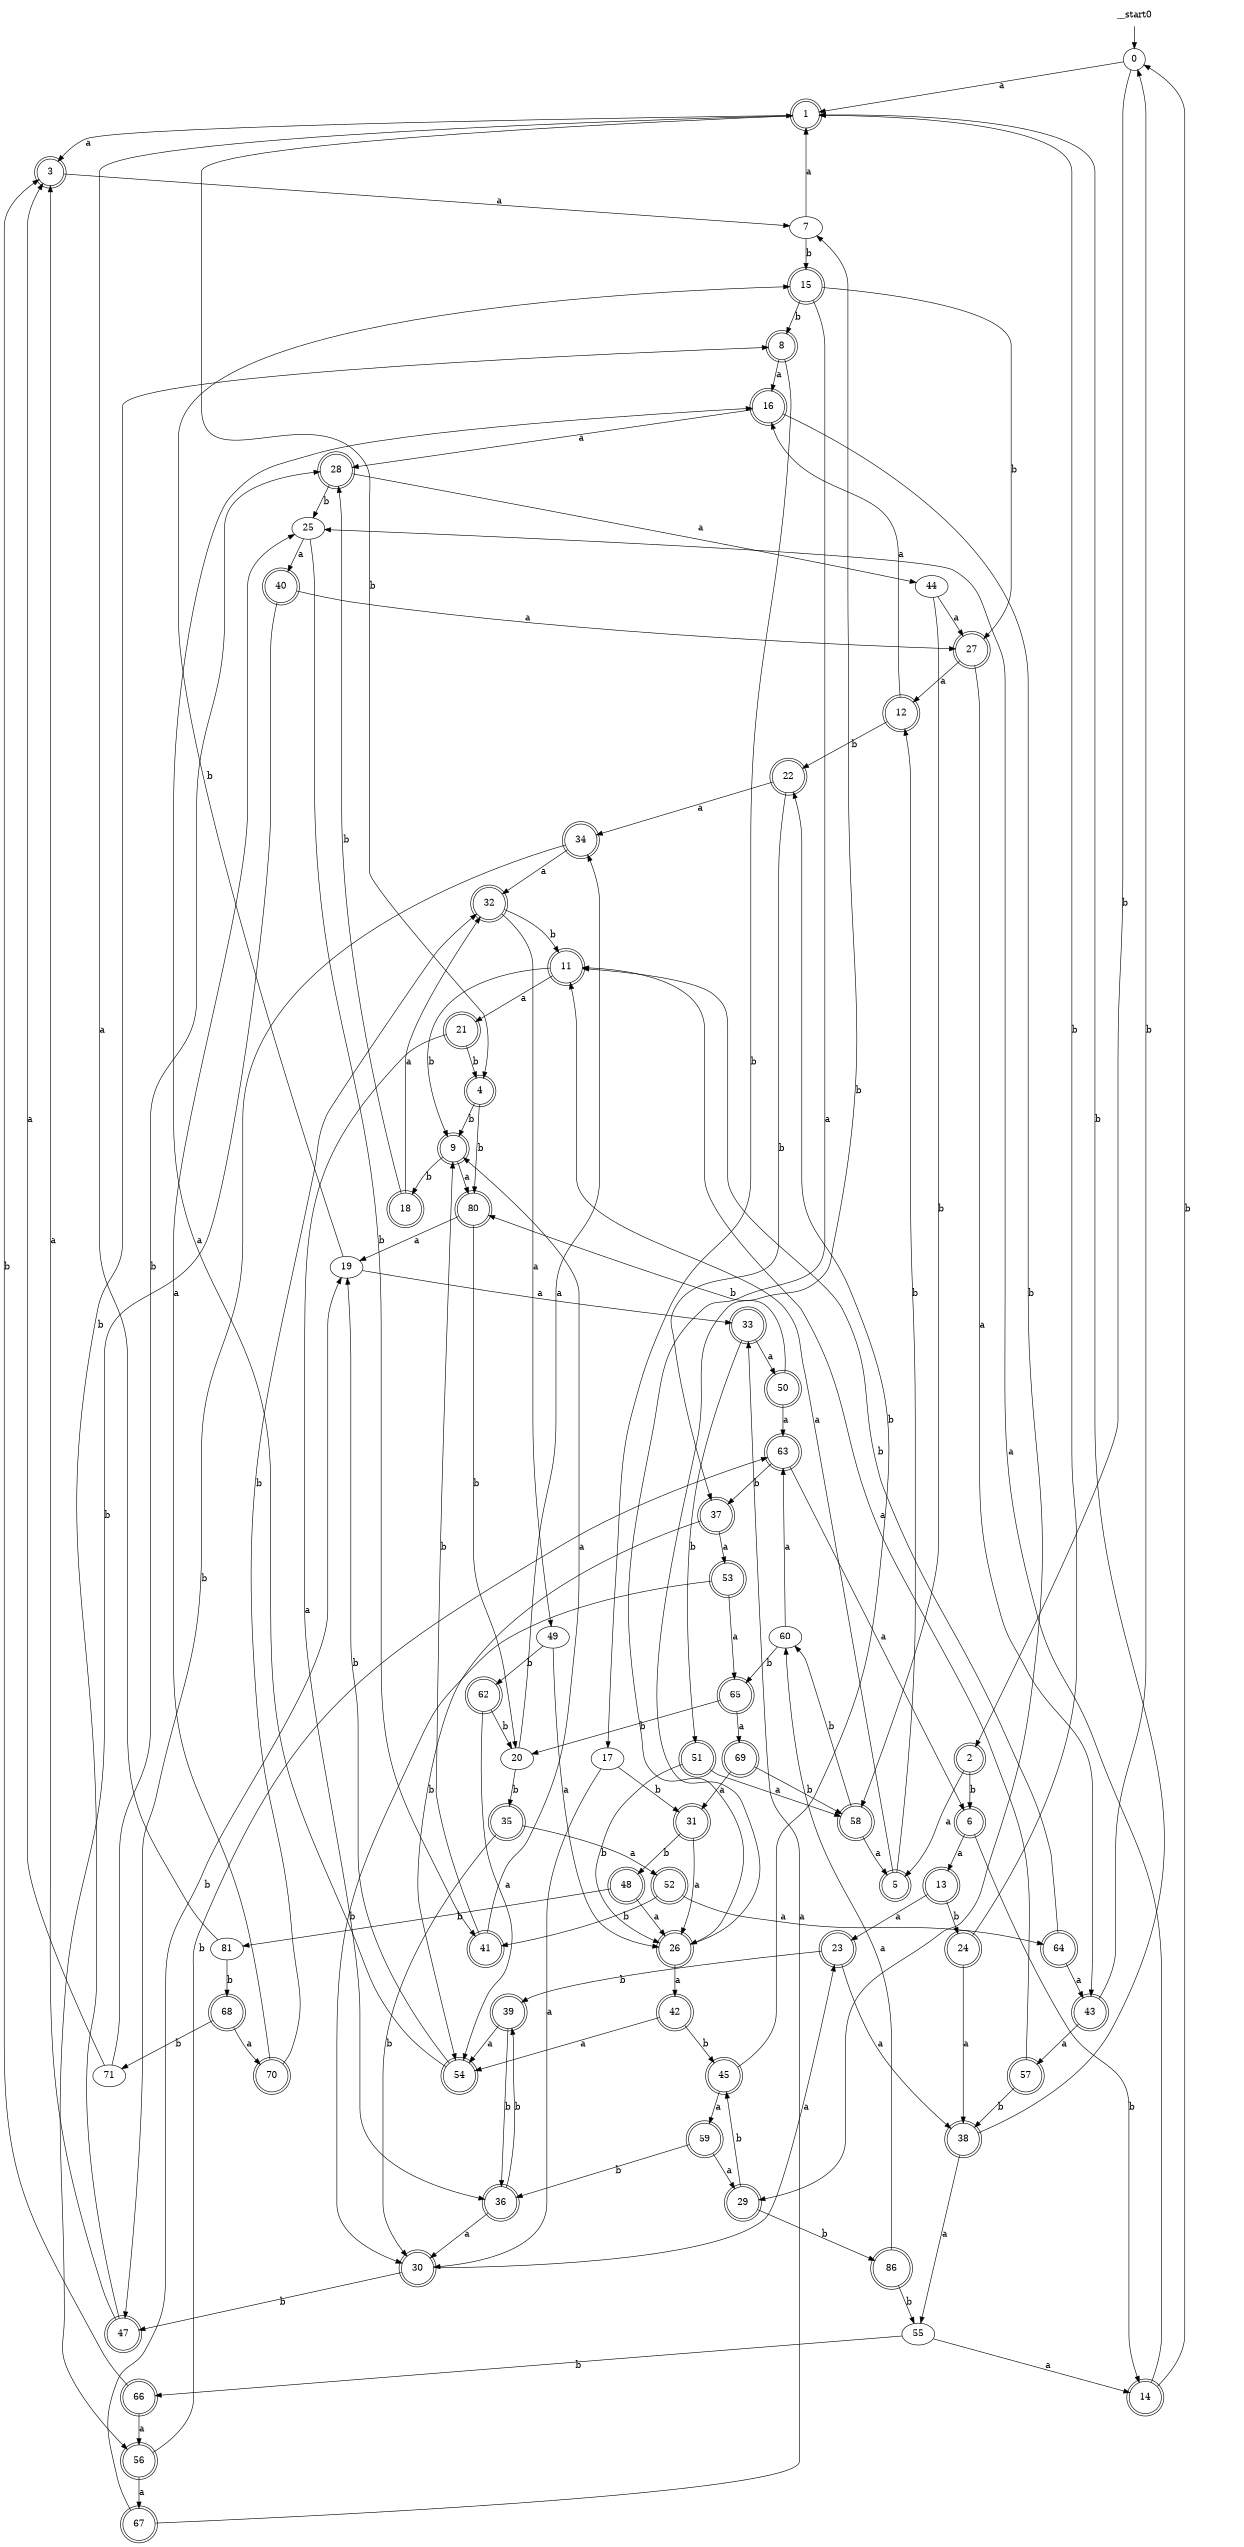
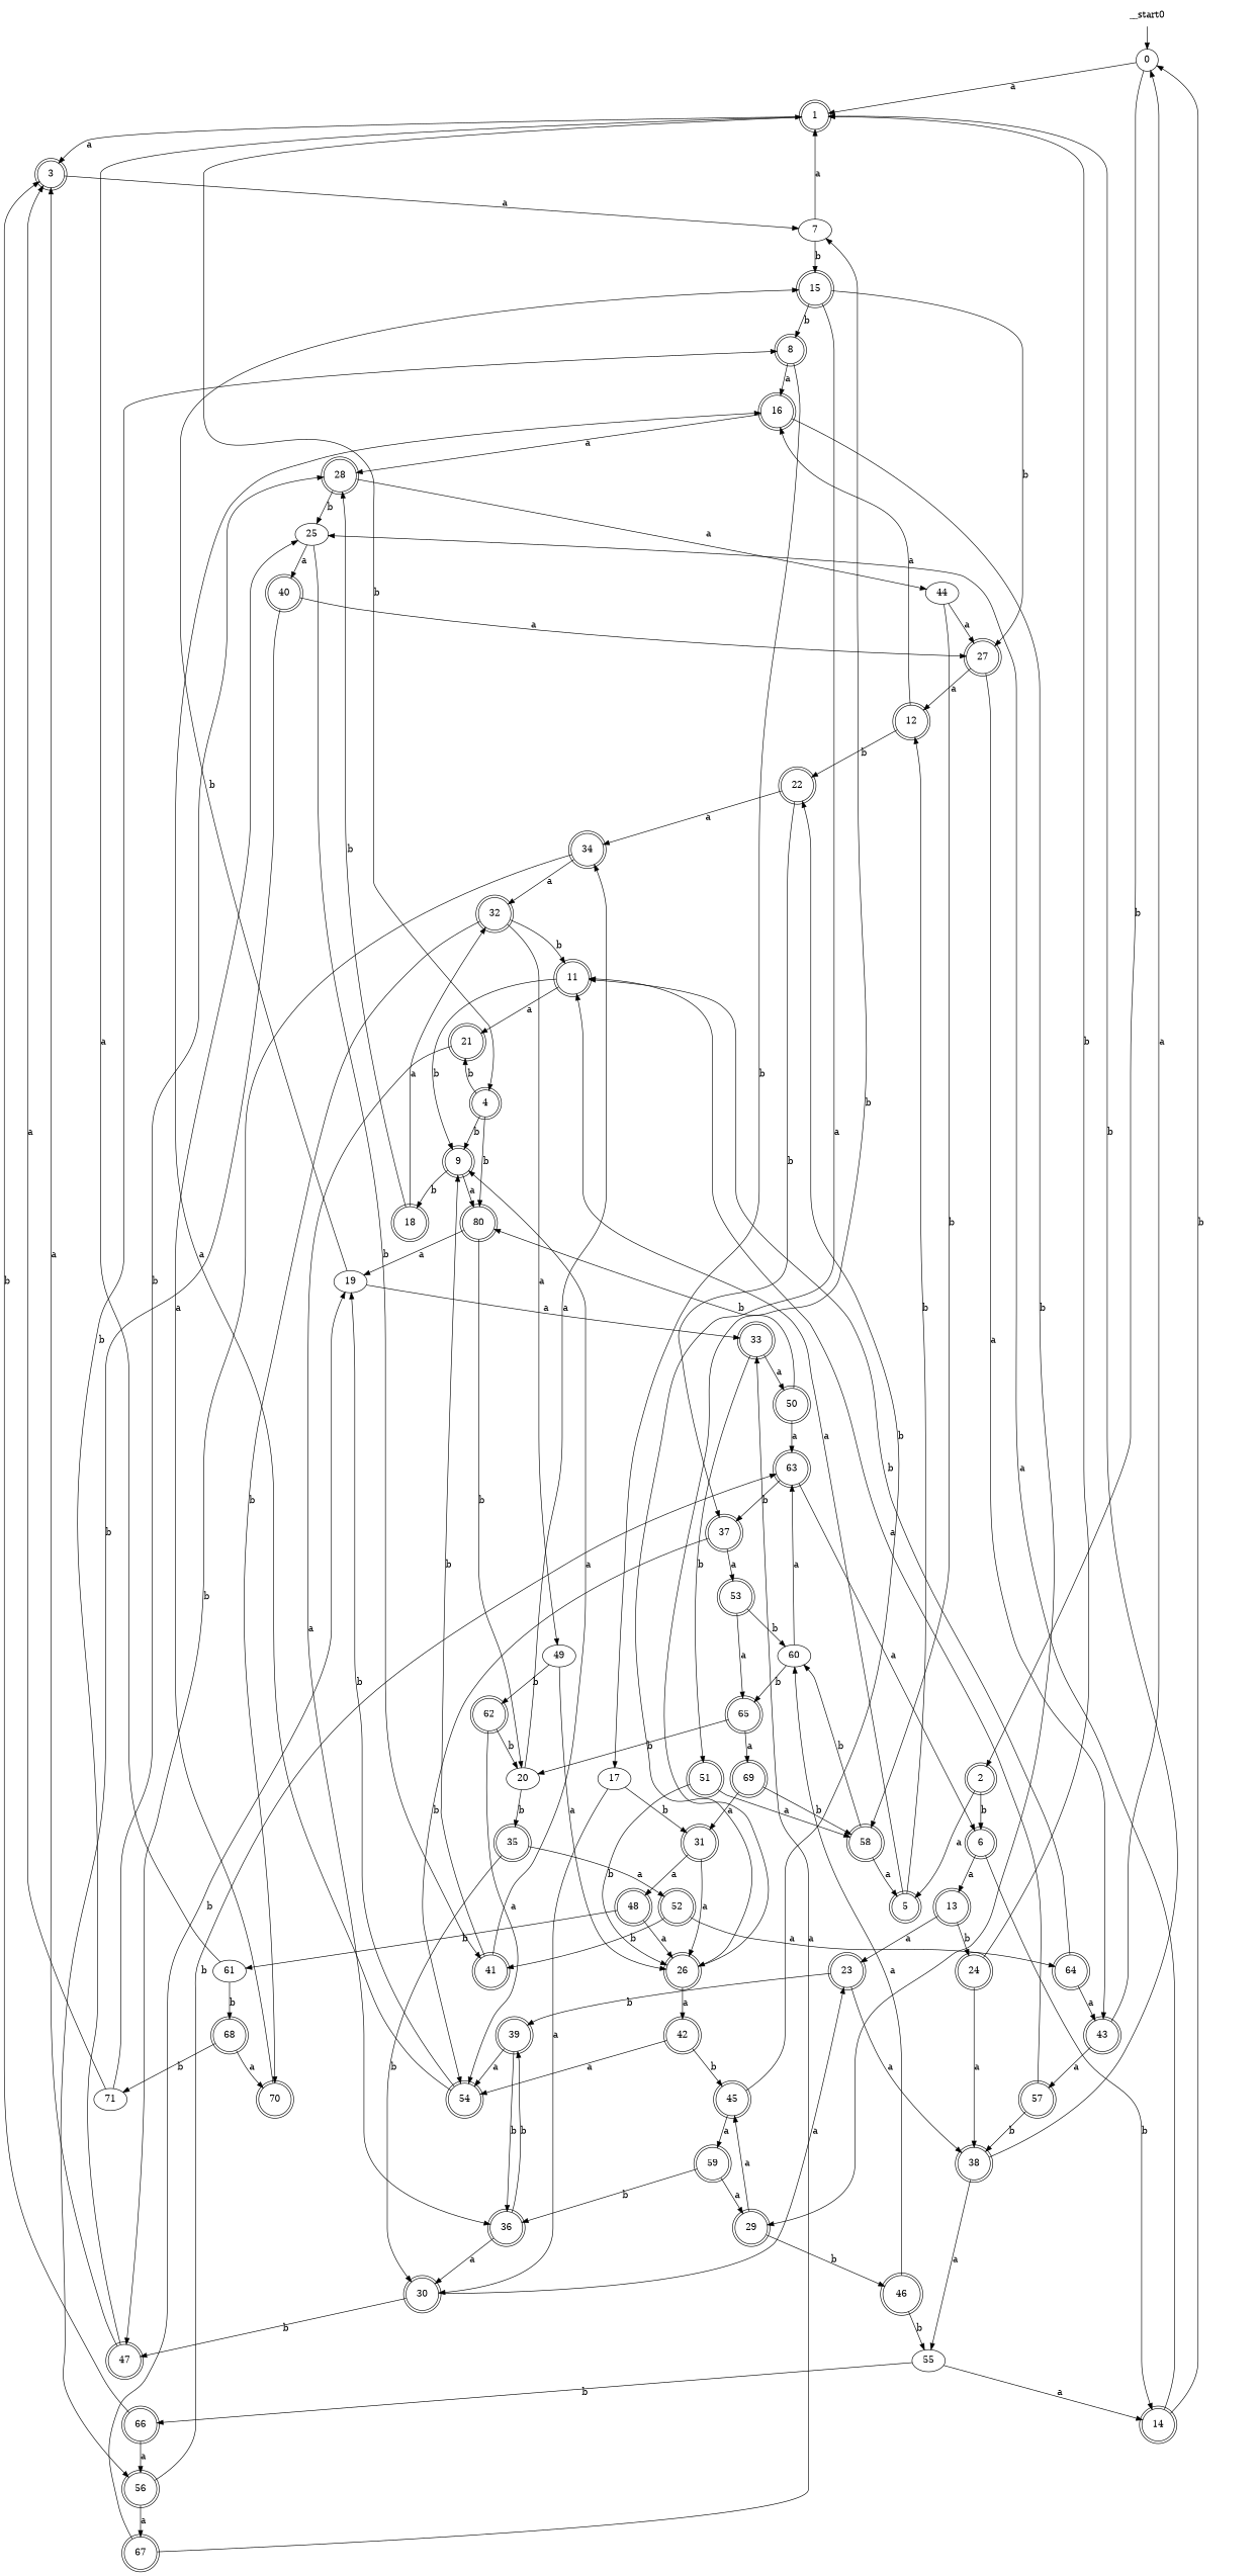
  digraph {
    node [shape=doublecircle]
    __start0 [shape=none]
    0 [shape=circle]
    1
    2
    3
    4
    5
    6
    7 [shape=""]
    9
    n11 [label=80]
    11
    12
    13
    14
    15
    8
    16
    17 [shape=""]
    18
    19 [shape=""]
    20 [shape=""]
    21
    22
    23
    24
    25 [shape=""]
    26
    27
    28
    29
    30
    31
    32
    33
    34
    35
    36
    37
    38
    39
    40
    41
    42
    43
    44 [shape=""]
    45
-   46 [label=86]
+   46
    47
    48
    49 [shape=""]
    50
    51
    52
    53
    54
    55 [shape=""]
    56
    57
    58
    59
    60 [shape=""]
-   61 [label=81 shape=""]
+   61 [shape=""]
    62
    63
    64
    65
    66
    67
    68
    69
    70
    71 [shape=""]
    __start0 -> 0
    0 -> 1 [label=a]
    0 -> 2 [label=b]
    1 -> 3 [label=a]
    1 -> 4 [label=b]
    2 -> 5 [label=a]
    2 -> 6 [label=b]
    3 -> 7 [label=a]
    4 -> 9 [label=b]
    4 -> n11 [label=b]
    5 -> 11 [label=a]
    5 -> 12 [label=b]
    6 -> 13 [label=a]
    6 -> 14 [label=b]
    7 -> 1 [label=a]
    7 -> 15 [label=b]
    9 -> n11 [label=a]
    9 -> 18 [label=b]
    n11 -> 19 [label=a]
    n11 -> 20 [label=b]
    11 -> 9 [label=b]
    11 -> 21 [label=a]
    12 -> 16 [label=a]
    12 -> 22 [label=b]
    13 -> 23 [label=a]
    13 -> 24 [label=b]
    14 -> 0 [label=b]
    14 -> 25 [label=a]
    15 -> 8 [label=b]
    15 -> 26 [label=a]
    15 -> 27 [label=b]
    8 -> 16 [label=a]
    8 -> 17 [label=b]
    16 -> 28 [label=a]
    16 -> 29 [label=b]
    17 -> 30 [label=a]
    17 -> 31 [label=b]
    18 -> 28 [label=b]
    18 -> 32 [label=a]
    19 -> 15 [label=b]
    19 -> 33 [label=a]
    20 -> 34 [label=a]
    20 -> 35 [label=b]
-   21 -> 4 [label=b]
+   4 -> 21 [label=b]
    21 -> 36 [label=a]
    22 -> 34 [label=a]
    22 -> 37 [label=b]
    23 -> 38 [label=a]
    23 -> 39 [label=b]
    24 -> 1 [label=b]
    24 -> 38 [label=a]
    25 -> 40 [label=a]
    25 -> 41 [label=b]
    26 -> 7 [label=b]
    26 -> 42 [label=a]
    27 -> 12 [label=a]
    27 -> 43 [label=a]
    28 -> 25 [label=b]
    28 -> 44 [label=a]
-   29 -> 45 [label=b]
+   29 -> 45 [label=a]
    29 -> 46 [label=b]
    30 -> 23 [label=a]
    30 -> 47 [label=b]
    31 -> 26 [label=a]
-   31 -> 48 [label=b]
+   31 -> 48 [label=a]
    32 -> 11 [label=b]
    32 -> 49 [label=a]
    33 -> 50 [label=a]
    33 -> 51 [label=b]
    34 -> 32 [label=a]
    34 -> 47 [label=b]
    35 -> 30 [label=b]
    35 -> 52 [label=a]
    36 -> 30 [label=a]
    36 -> 39 [label=b]
    37 -> 53 [label=a]
    37 -> 54 [label=b]
    38 -> 1 [label=b]
    38 -> 55 [label=a]
    39 -> 36 [label=b]
    39 -> 54 [label=a]
    40 -> 27 [label=a]
    40 -> 56 [label=b]
    41 -> 9 [label=a]
    41 -> 9 [label=b]
    42 -> 45 [label=b]
    42 -> 54 [label=a]
-   43 -> 0 [label=b]
+   43 -> 0 [label=a]
    43 -> 57 [label=a]
    44 -> 27 [label=a]
    44 -> 58 [label=b]
    45 -> 22 [label=b]
    45 -> 59 [label=a]
    46 -> 55 [label=b]
    46 -> 60 [label=a]
    47 -> 3 [label=a]
    47 -> 8 [label=b]
    48 -> 26 [label=a]
    48 -> 61 [label=b]
    49 -> 26 [label=a]
    49 -> 62 [label=b]
    50 -> n11 [label=b]
    50 -> 63 [label=a]
    51 -> 26 [label=b]
    51 -> 58 [label=a]
    52 -> 41 [label=b]
    52 -> 64 [label=a]
-   53 -> 30 [label=b]
+   53 -> 60 [label=b]
    53 -> 65 [label=a]
    54 -> 16 [label=a]
    54 -> 19 [label=b]
    55 -> 14 [label=a]
    55 -> 66 [label=b]
    56 -> 63 [label=b]
    56 -> 67 [label=a]
    57 -> 11 [label=a]
    57 -> 38 [label=b]
    58 -> 5 [label=a]
    58 -> 60 [label=b]
    59 -> 29 [label=a]
    59 -> 36 [label=b]
    60 -> 63 [label=a]
    60 -> 65 [label=b]
    61 -> 1 [label=a]
    61 -> 68 [label=b]
    62 -> 20 [label=b]
    62 -> 54 [label=a]
    63 -> 6 [label=a]
    63 -> 37 [label=b]
    64 -> 11 [label=b]
    64 -> 43 [label=a]
    65 -> 20 [label=b]
    65 -> 69 [label=a]
    66 -> 3 [label=b]
    66 -> 56 [label=a]
    67 -> 19 [label=b]
    67 -> 33 [label=a]
    68 -> 70 [label=a]
    68 -> 71 [label=b]
    69 -> 31 [label=a]
    69 -> 58 [label=b]
    70 -> 25 [label=a]
-   70 -> 32 [label=b]
+   32 -> 70 [label=b]
    71 -> 3 [label=a]
    71 -> 28 [label=b]
  }
